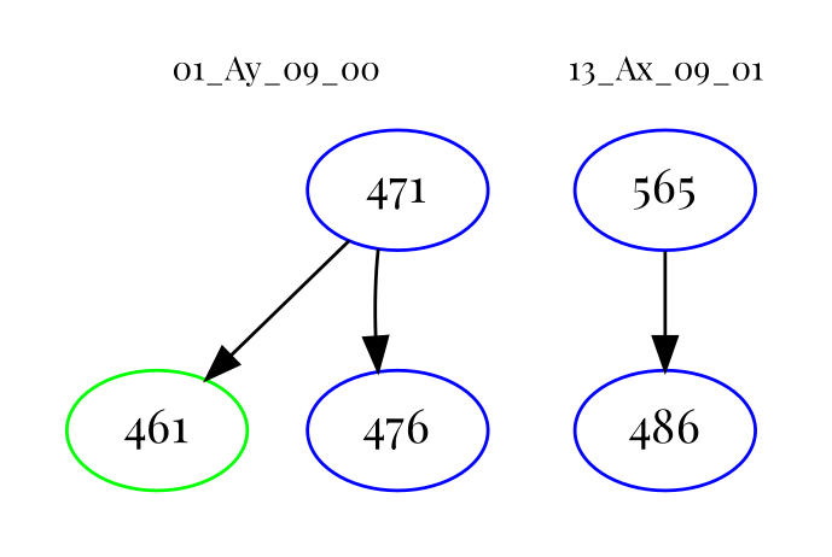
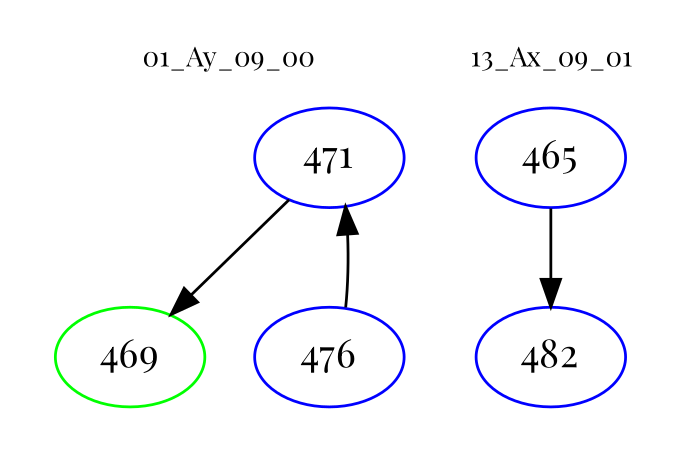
  digraph {
    fontname="Playfair Display"
    node [color=blue fontname="Playfair Display"]
    edge [color=black fontname="Playfair Display"]
    n1 [label=471]
-   n2 [color=green label=461]
+   n2 [color=green label=469]
    n3 [label=476]
-   n4 [label=565]
-   n5 [label=486]
+   n4 [label=465]
+   n5 [label=482]
    subgraph cluster_1 {
      color=white
      fontsize=10
      label="01_Ay_09_00"
      n1
      n2
      n3
    }
    subgraph cluster_2 {
      color=white
      fontsize=10
      label="13_Ax_09_01"
      n4
      n5
    }
    n1 -> n2
-   n1 -> n3
+   n3 -> n1
    n4 -> n5
  }
